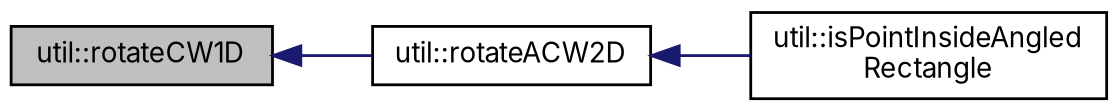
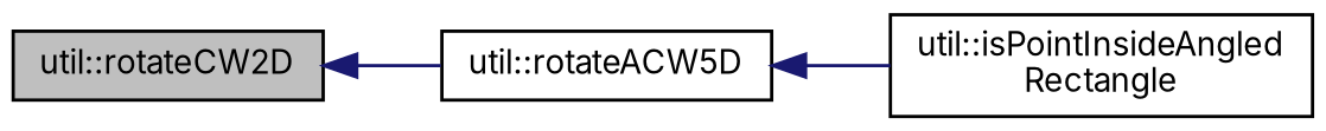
  digraph {
    fontname=Inter
    rankdir=LR
    node [color=black fillcolor=white fontname=Inter fontsize=10 shape=record style=filled]
    edge [color=midnightblue dir=back fontname=Inter fontsize=10 labelfontname=Helvetica labelfontsize=10 style=solid]
-   n1 [fillcolor=grey75 fontcolor=black height=0.2 label="util::rotateCW1D" width=0.4]
-   n2 [height=0.2 label="util::rotateACW2D" width=0.4]
+   n1 [fillcolor=grey75 fontcolor=black height=0.2 label="util::rotateCW2D" width=0.4]
+   n2 [height=0.2 label="util::rotateACW5D" width=0.4]
    n3 [height=0.2 label="util::isPointInsideAngled\lRectangle" width=0.4]
    n1 -> n2
    n2 -> n3
  }
